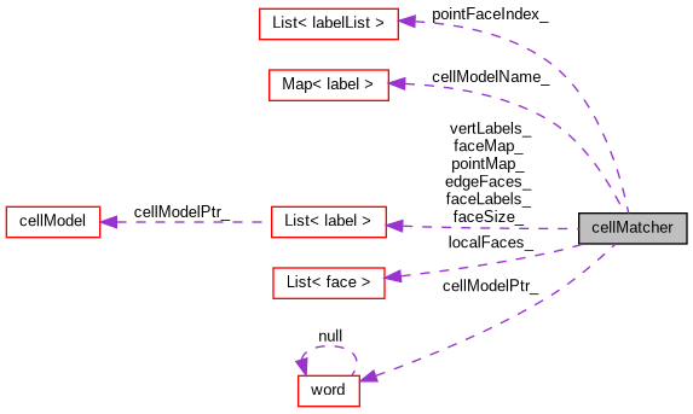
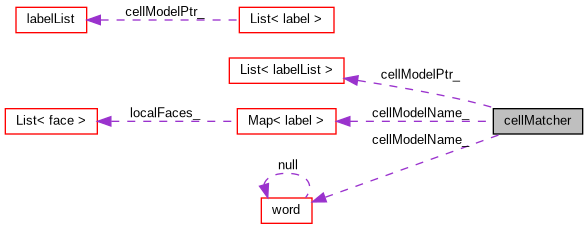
  digraph {
    fontname="Liberation Sans"
    rankdir=LR
    node [color=red fontname="Liberation Sans" fontsize=10 shape=record]
    edge [color=darkorchid3 dir=back fontname="Liberation Sans" fontsize=10 labelfontname=Helvetica labelfontsize=10 style=dashed]
    n1 [color=black fillcolor=grey75 fontcolor=black height=0.2 label=cellMatcher style=filled width=0.4]
    n2 [height=0.2 label="List\< labelList \>" width=0.4]
    n3 [height=0.2 label="Map\< label \>" width=0.4]
    n4 [height=0.2 label="List\< label \>" width=0.4]
    n5 [height=0.2 label="List\< face \>" width=0.4]
-   n6 [height=0.2 label=cellModel width=0.4]
+   n6 [height=0.2 label=labelList width=0.4]
    n7 [height=0.2 label=word width=0.4]
-   n2 -> n1 [label=" pointFaceIndex_"]
+   n2 -> n1 [label=" cellModelPtr_"]
    n3 -> n1 [label=" cellModelName_"]
-   n4 -> n1 [label=" vertLabels_\nfaceMap_\npointMap_\nedgeFaces_\nfaceLabels_\nfaceSize_"]
-   n5 -> n1 [label=" localFaces_"]
+   n5 -> n3 [label=" localFaces_"]
    n6 -> n4 [label=" cellModelPtr_"]
-   n7 -> n1 [label=" cellModelPtr_"]
+   n7 -> n1 [label=" cellModelName_"]
    n7 -> n7 [label=" null"]
  }
